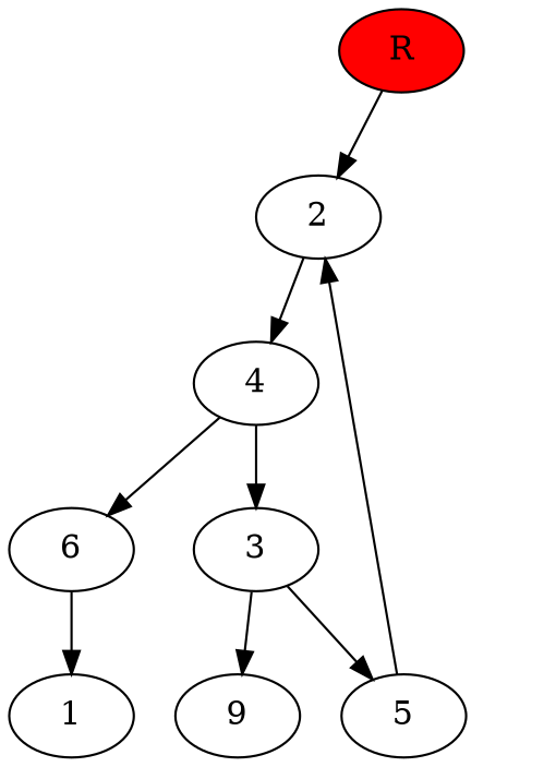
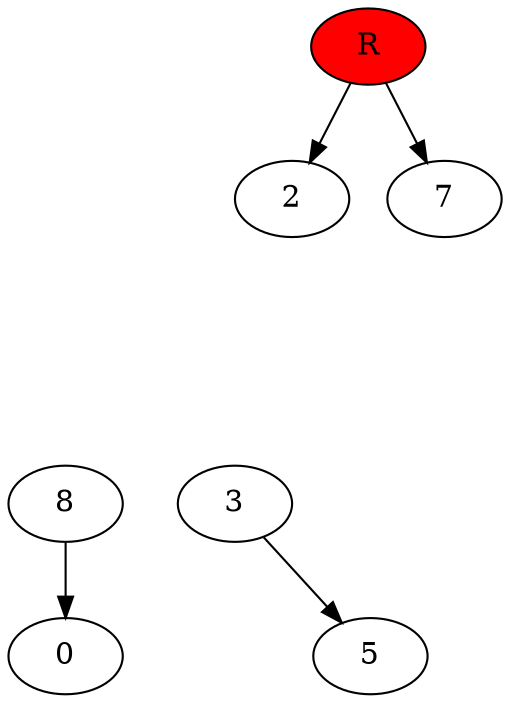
  digraph {
    2
-   4
    3
-   8 [label=6]
+   8
    5
-   9
-   1
+   1 [label=0]
    R [fillcolor="#ff0000" style=filled]
-   2 -> 4
-   4 -> 3
-   4 -> 8
+   7
    3 -> 5
-   3 -> 9
    8 -> 1
-   5 -> 2
    R -> 2
+   R -> 7
  }
